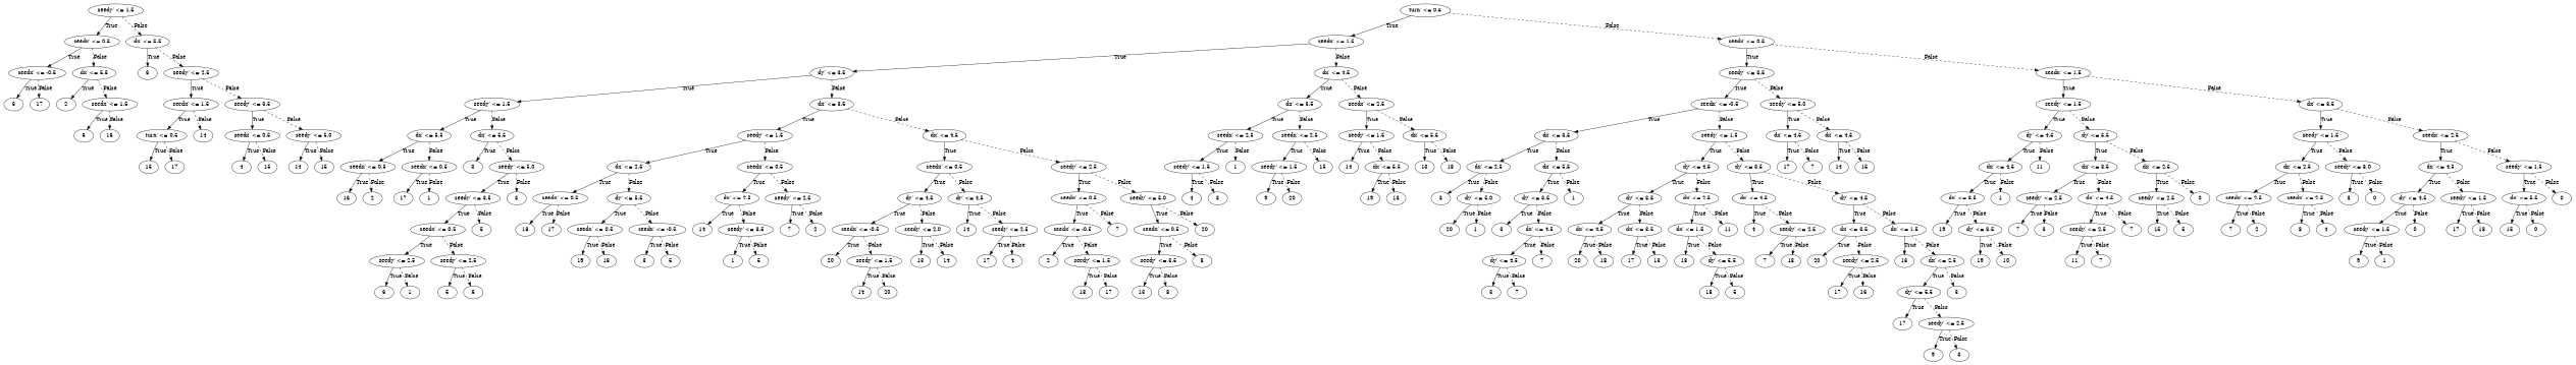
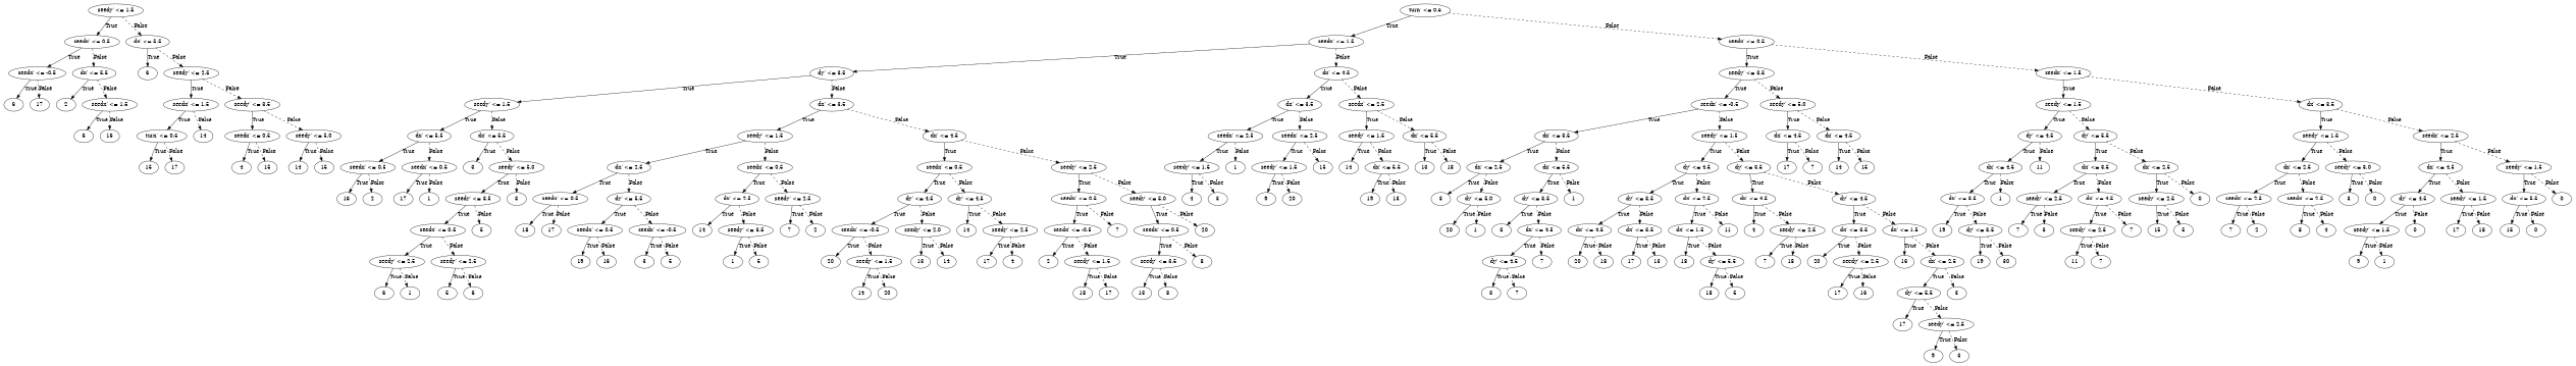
  digraph {
    n1 [label="seedy' <= 1.5"]
    n2 [label="seedx' <= 0.5"]
    n3 [label="dx' <= 5.5"]
    n4 [label="turn' <= 0.5"]
    n5 [label="seedx' <= 1.5"]
    n6 [label="seedx' <= 0.5"]
    n7 [label="seedx' <= -0.5"]
    n8 [label="dx' <= 5.5"]
    n9 [label=6]
    n10 [label="seedy' <= 2.5"]
    n11 [label=6]
    n12 [label=17]
    n13 [label=2]
    n14 [label="seedx' <= 1.5"]
    n15 [label=6]
    n16 [label=16]
    n17 [label="seedx' <= 1.5"]
    n18 [label="seedy' <= 3.5"]
    n19 [label="turn' <= 0.5"]
    n20 [label=14]
    n21 [label="seedx' <= 0.5"]
    n22 [label="seedy' <= 5.0"]
    n23 [label=15]
    n24 [label=17]
    n25 [label=4]
    n26 [label=15]
    n27 [label=14]
    n28 [label=15]
    n29 [label="dy' <= 3.5"]
    n30 [label="dx' <= 4.5"]
    n31 [label="seedy' <= 3.5"]
    n32 [label="seedx' <= 1.5"]
    n33 [label="seedy' <= 1.5"]
    n34 [label="dx' <= 3.5"]
    n35 [label="dx' <= 3.5"]
    n36 [label="seedx' <= 2.5"]
    n37 [label="dx' <= 5.5"]
    n38 [label="dx' <= 5.5"]
    n39 [label="seedy' <= 1.5"]
    n40 [label="dx' <= 4.5"]
    n41 [label="seedx' <= 0.5"]
    n42 [label="seedx' <= 0.5"]
    n43 [label=3]
    n44 [label="seedy' <= 5.0"]
    n45 [label=16]
    n46 [label=2]
    n47 [label=17]
    n48 [label=1]
    n49 [label="seedy' <= 3.5"]
    n50 [label=3]
    n51 [label="seedx' <= 0.5"]
    n52 [label=5]
    n53 [label="seedy' <= 2.5"]
    n54 [label="seedy' <= 2.5"]
    n55 [label=6]
    n56 [label=1]
    n57 [label=5]
    n58 [label=6]
    n59 [label="dx' <= 2.5"]
    n60 [label="seedx' <= 0.5"]
    n61 [label="seedx' <= 0.5"]
    n62 [label="seedy' <= 2.5"]
    n63 [label="seedx' <= 0.5"]
    n64 [label="dy' <= 5.5"]
    n65 [label="dx' <= 2.5"]
    n66 [label="seedy' <= 2.5"]
    n67 [label=18]
    n68 [label=17]
    n69 [label="seedx' <= 0.5"]
    n70 [label="seedx' <= -0.5"]
    n71 [label=19]
    n72 [label=16]
    n73 [label=3]
    n74 [label=5]
    n75 [label=14]
    n76 [label="seedy' <= 3.5"]
    n77 [label=7]
    n78 [label=2]
    n79 [label=1]
    n80 [label=5]
    n81 [label="dy' <= 4.5"]
    n82 [label="dy' <= 4.5"]
    n83 [label="seedx' <= 0.5"]
    n84 [label="seedy' <= 5.0"]
    n85 [label="seedx' <= -0.5"]
    n86 [label="seedy' <= 2.0"]
    n87 [label=14]
    n88 [label="seedy' <= 2.5"]
    n89 [label=20]
    n90 [label="seedy' <= 1.5"]
    n91 [label=13]
    n92 [label=14]
    n93 [label=14]
    n94 [label=20]
    n95 [label=17]
    n96 [label=4]
    n97 [label="seedx' <= -0.5"]
    n98 [label=7]
    n99 [label="seedx' <= 0.5"]
    n100 [label=20]
    n101 [label=2]
    n102 [label="seedy' <= 1.5"]
    n103 [label=18]
    n104 [label=17]
    n105 [label="seedy' <= 3.5"]
    n106 [label=8]
    n107 [label=13]
    n108 [label=8]
    n109 [label="seedx' <= 2.5"]
    n110 [label="seedx' <= 2.5"]
    n111 [label="seedy' <= 1.5"]
    n112 [label="dx' <= 5.5"]
    n113 [label="seedy' <= 1.5"]
    n114 [label=1]
    n115 [label="seedy' <= 1.5"]
    n116 [label=15]
    n117 [label=4]
    n118 [label=3]
    n119 [label=9]
    n120 [label=20]
    n121 [label=14]
    n122 [label="dx' <= 5.5"]
    n123 [label=13]
    n124 [label=18]
    n125 [label=19]
    n126 [label=13]
    n127 [label="seedx' <= -0.5"]
    n128 [label="seedy' <= 5.0"]
    n129 [label="seedy' <= 1.5"]
    n130 [label="dx' <= 3.5"]
    n131 [label="dx' <= 3.5"]
    n132 [label="seedy' <= 1.5"]
    n133 [label="dx' <= 4.5"]
    n134 [label="dx' <= 4.5"]
    n135 [label="dx' <= 2.5"]
    n136 [label="dx' <= 5.5"]
    n137 [label="dy' <= 4.5"]
    n138 [label="dy' <= 3.5"]
    n139 [label=3]
    n140 [label="dy' <= 5.0"]
    n141 [label="dy' <= 3.5"]
    n142 [label=1]
    n143 [label=20]
    n144 [label=1]
    n145 [label=3]
    n146 [label="dx' <= 4.5"]
    n147 [label="dy' <= 4.5"]
    n148 [label=7]
    n149 [label=3]
    n150 [label=7]
    n151 [label="dy' <= 3.5"]
    n152 [label="dx' <= 2.5"]
    n153 [label="dx' <= 4.5"]
    n154 [label="dy' <= 4.5"]
    n155 [label="dx' <= 4.5"]
    n156 [label="dx' <= 3.5"]
    n157 [label="dx' <= 1.5"]
    n158 [label=11]
    n159 [label=20]
    n160 [label=18]
    n161 [label=17]
    n162 [label=13]
    n163 [label=18]
    n164 [label="dy' <= 5.5"]
    n165 [label=18]
    n166 [label=5]
    n167 [label=4]
    n168 [label="seedy' <= 2.5"]
    n169 [label="dx' <= 3.5"]
    n170 [label="dx' <= 1.5"]
    n171 [label=7]
    n172 [label=18]
    n173 [label=20]
    n174 [label="seedy' <= 2.5"]
    n175 [label=16]
    n176 [label="dx' <= 2.5"]
    n177 [label=17]
    n178 [label=16]
    n179 [label="dy' <= 5.5"]
    n180 [label=3]
    n181 [label=17]
    n182 [label="seedy' <= 2.5"]
    n183 [label=9]
    n184 [label=3]
    n185 [label=17]
    n186 [label=7]
    n187 [label=14]
    n188 [label=15]
    n189 [label="dy' <= 4.5"]
    n190 [label="dy' <= 5.5"]
    n191 [label="seedy' <= 1.5"]
    n192 [label="seedx' <= 2.5"]
    n193 [label="dx' <= 4.5"]
    n194 [label=11]
    n195 [label="dx' <= 3.5"]
    n196 [label="dx' <= 2.5"]
    n197 [label="dx' <= 3.5"]
    n198 [label=1]
    n199 [label=19]
    n200 [label="dy' <= 3.5"]
    n201 [label=19]
-   n202 [label=10]
+   n202 [label=30]
    n203 [label="seedy' <= 2.5"]
    n204 [label="dx' <= 4.5"]
    n205 [label="seedy' <= 2.5"]
    n206 [label=0]
    n207 [label=7]
    n208 [label=3]
    n209 [label="seedy' <= 2.5"]
    n210 [label=7]
    n211 [label=11]
    n212 [label=7]
    n213 [label=15]
    n214 [label=5]
    n215 [label="dx' <= 2.5"]
    n216 [label="seedy' <= 3.0"]
    n217 [label="dx' <= 4.5"]
    n218 [label="seedy' <= 1.5"]
    n219 [label="seedx' <= 2.5"]
    n220 [label="seedx' <= 2.5"]
    n221 [label=3]
    n222 [label=0]
    n223 [label=7]
    n224 [label=2]
    n225 [label=8]
    n226 [label=4]
    n227 [label="dy' <= 4.5"]
    n228 [label="seedy' <= 1.5"]
    n229 [label="dx' <= 5.5"]
    n230 [label=0]
    n231 [label="seedy' <= 1.5"]
    n232 [label=0]
    n233 [label=17]
    n234 [label=18]
    n235 [label=9]
    n236 [label=1]
    n237 [label=15]
    n238 [label=0]
    n1 -> n2 [label=True]
    n1 -> n3 [label=False style=dashed]
    n2 -> n7 [label=True]
    n2 -> n8 [label=False style=dashed]
    n3 -> n9 [label=True]
    n3 -> n10 [label=False style=dashed]
    n4 -> n5 [label=True]
    n4 -> n6 [label=False style=dashed]
    n5 -> n29 [label=True]
    n5 -> n30 [label=False style=dashed]
    n6 -> n31 [label=True]
    n6 -> n32 [label=False style=dashed]
    n7 -> n11 [label=True]
    n7 -> n12 [label=False style=dashed]
    n8 -> n13 [label=True]
    n8 -> n14 [label=False style=dashed]
    n10 -> n17 [label=True]
    n10 -> n18 [label=False style=dashed]
    n14 -> n15 [label=True]
    n14 -> n16 [label=False style=dashed]
    n17 -> n19 [label=True]
    n17 -> n20 [label=False style=dashed]
    n18 -> n21 [label=True]
    n18 -> n22 [label=False style=dashed]
    n19 -> n23 [label=True]
    n19 -> n24 [label=False style=dashed]
    n21 -> n25 [label=True]
    n21 -> n26 [label=False style=dashed]
    n22 -> n27 [label=True]
    n22 -> n28 [label=False style=dashed]
    n29 -> n33 [label=True]
    n29 -> n34 [label=False style=dashed]
    n30 -> n35 [label=True]
    n30 -> n36 [label=False style=dashed]
    n31 -> n127 [label=True]
    n31 -> n128 [label=False style=dashed]
    n32 -> n129 [label=True]
    n32 -> n130 [label=False style=dashed]
    n33 -> n37 [label=True]
    n33 -> n38 [label=False style=dashed]
    n34 -> n39 [label=True]
    n34 -> n40 [label=False style=dashed]
    n35 -> n109 [label=True]
    n35 -> n110 [label=False style=dashed]
    n36 -> n111 [label=True]
    n36 -> n112 [label=False style=dashed]
    n37 -> n41 [label=True]
    n37 -> n42 [label=False style=dashed]
    n38 -> n43 [label=True]
    n38 -> n44 [label=False style=dashed]
    n39 -> n59 [label=True]
    n39 -> n60 [label=False style=dashed]
    n40 -> n61 [label=True]
    n40 -> n62 [label=False style=dashed]
    n41 -> n45 [label=True]
    n41 -> n46 [label=False style=dashed]
    n42 -> n47 [label=True]
    n42 -> n48 [label=False style=dashed]
    n44 -> n49 [label=True]
    n44 -> n50 [label=False style=dashed]
    n49 -> n51 [label=True]
    n49 -> n52 [label=False style=dashed]
    n51 -> n53 [label=True]
    n51 -> n54 [label=False style=dashed]
    n53 -> n55 [label=True]
    n53 -> n56 [label=False style=dashed]
    n54 -> n57 [label=True]
    n54 -> n58 [label=False style=dashed]
    n59 -> n63 [label=True]
    n59 -> n64 [label=False style=dashed]
    n60 -> n65 [label=True]
    n60 -> n66 [label=False style=dashed]
    n61 -> n81 [label=True]
    n61 -> n82 [label=False style=dashed]
    n62 -> n83 [label=True]
    n62 -> n84 [label=False style=dashed]
    n63 -> n67 [label=True]
    n63 -> n68 [label=False style=dashed]
    n64 -> n69 [label=True]
    n64 -> n70 [label=False style=dashed]
    n65 -> n75 [label=True]
    n65 -> n76 [label=False style=dashed]
    n66 -> n77 [label=True]
    n66 -> n78 [label=False style=dashed]
    n69 -> n71 [label=True]
    n69 -> n72 [label=False style=dashed]
    n70 -> n73 [label=True]
    n70 -> n74 [label=False style=dashed]
    n76 -> n79 [label=True]
    n76 -> n80 [label=False style=dashed]
    n81 -> n85 [label=True]
    n81 -> n86 [label=False style=dashed]
    n82 -> n87 [label=True]
    n82 -> n88 [label=False style=dashed]
    n83 -> n97 [label=True]
    n83 -> n98 [label=False style=dashed]
    n84 -> n99 [label=True]
    n84 -> n100 [label=False style=dashed]
    n85 -> n89 [label=True]
    n85 -> n90 [label=False style=dashed]
    n86 -> n91 [label=True]
    n86 -> n92 [label=False style=dashed]
    n88 -> n95 [label=True]
    n88 -> n96 [label=False style=dashed]
    n90 -> n93 [label=True]
    n90 -> n94 [label=False style=dashed]
    n97 -> n101 [label=True]
    n97 -> n102 [label=False style=dashed]
    n99 -> n105 [label=True]
    n99 -> n106 [label=False style=dashed]
    n102 -> n103 [label=True]
    n102 -> n104 [label=False style=dashed]
    n105 -> n107 [label=True]
    n105 -> n108 [label=False style=dashed]
    n109 -> n113 [label=True]
    n109 -> n114 [label=False style=dashed]
    n110 -> n115 [label=True]
    n110 -> n116 [label=False style=dashed]
    n111 -> n121 [label=True]
    n111 -> n122 [label=False style=dashed]
    n112 -> n123 [label=True]
    n112 -> n124 [label=False style=dashed]
    n113 -> n117 [label=True]
    n113 -> n118 [label=False style=dashed]
    n115 -> n119 [label=True]
    n115 -> n120 [label=False style=dashed]
    n122 -> n125 [label=True]
    n122 -> n126 [label=False style=dashed]
    n127 -> n131 [label=True]
    n127 -> n132 [label=False style=dashed]
    n128 -> n133 [label=True]
    n128 -> n134 [label=False style=dashed]
    n129 -> n189 [label=True]
    n129 -> n190 [label=False style=dashed]
    n130 -> n191 [label=True]
    n130 -> n192 [label=False style=dashed]
    n131 -> n135 [label=True]
    n131 -> n136 [label=False style=dashed]
    n132 -> n137 [label=True]
    n132 -> n138 [label=False style=dashed]
    n133 -> n185 [label=True]
    n133 -> n186 [label=False style=dashed]
    n134 -> n187 [label=True]
    n134 -> n188 [label=False style=dashed]
    n135 -> n139 [label=True]
    n135 -> n140 [label=False style=dashed]
    n136 -> n141 [label=True]
    n136 -> n142 [label=False style=dashed]
    n137 -> n151 [label=True]
    n137 -> n152 [label=False style=dashed]
    n138 -> n153 [label=True]
    n138 -> n154 [label=False style=dashed]
    n140 -> n143 [label=True]
    n140 -> n144 [label=False style=dashed]
    n141 -> n145 [label=True]
    n141 -> n146 [label=False style=dashed]
    n146 -> n147 [label=True]
    n146 -> n148 [label=False style=dashed]
    n147 -> n149 [label=True]
    n147 -> n150 [label=False style=dashed]
    n151 -> n155 [label=True]
    n151 -> n156 [label=False style=dashed]
    n152 -> n157 [label=True]
    n152 -> n158 [label=False style=dashed]
    n153 -> n167 [label=True]
    n153 -> n168 [label=False style=dashed]
    n154 -> n169 [label=True]
    n154 -> n170 [label=False style=dashed]
    n155 -> n159 [label=True]
    n155 -> n160 [label=False style=dashed]
    n156 -> n161 [label=True]
    n156 -> n162 [label=False style=dashed]
    n157 -> n163 [label=True]
    n157 -> n164 [label=False style=dashed]
    n164 -> n165 [label=True]
    n164 -> n166 [label=False style=dashed]
    n168 -> n171 [label=True]
    n168 -> n172 [label=False style=dashed]
    n169 -> n173 [label=True]
    n169 -> n174 [label=False style=dashed]
    n170 -> n175 [label=True]
    n170 -> n176 [label=False style=dashed]
    n174 -> n177 [label=True]
    n174 -> n178 [label=False style=dashed]
    n176 -> n179 [label=True]
    n176 -> n180 [label=False style=dashed]
    n179 -> n181 [label=True]
    n179 -> n182 [label=False style=dashed]
    n182 -> n183 [label=True]
    n182 -> n184 [label=False style=dashed]
    n189 -> n193 [label=True]
    n189 -> n194 [label=False style=dashed]
    n190 -> n195 [label=True]
    n190 -> n196 [label=False style=dashed]
    n191 -> n215 [label=True]
    n191 -> n216 [label=False style=dashed]
    n192 -> n217 [label=True]
    n192 -> n218 [label=False style=dashed]
    n193 -> n197 [label=True]
    n193 -> n198 [label=False style=dashed]
    n195 -> n203 [label=True]
    n195 -> n204 [label=False style=dashed]
    n196 -> n205 [label=True]
    n196 -> n206 [label=False style=dashed]
    n197 -> n199 [label=True]
    n197 -> n200 [label=False style=dashed]
    n200 -> n201 [label=True]
    n200 -> n202 [label=False style=dashed]
    n203 -> n207 [label=True]
    n203 -> n208 [label=False style=dashed]
    n204 -> n209 [label=True]
    n204 -> n210 [label=False style=dashed]
    n205 -> n213 [label=True]
    n205 -> n214 [label=False style=dashed]
    n209 -> n211 [label=True]
    n209 -> n212 [label=False style=dashed]
    n215 -> n219 [label=True]
    n215 -> n220 [label=False style=dashed]
    n216 -> n221 [label=True]
    n216 -> n222 [label=False style=dashed]
    n217 -> n227 [label=True]
    n217 -> n228 [label=False style=dashed]
    n218 -> n229 [label=True]
    n218 -> n230 [label=False style=dashed]
    n219 -> n223 [label=True]
    n219 -> n224 [label=False style=dashed]
    n220 -> n225 [label=True]
    n220 -> n226 [label=False style=dashed]
    n227 -> n231 [label=True]
    n227 -> n232 [label=False style=dashed]
    n228 -> n233 [label=True]
    n228 -> n234 [label=False style=dashed]
    n229 -> n237 [label=True]
    n229 -> n238 [label=False style=dashed]
    n231 -> n235 [label=True]
    n231 -> n236 [label=False style=dashed]
  }
